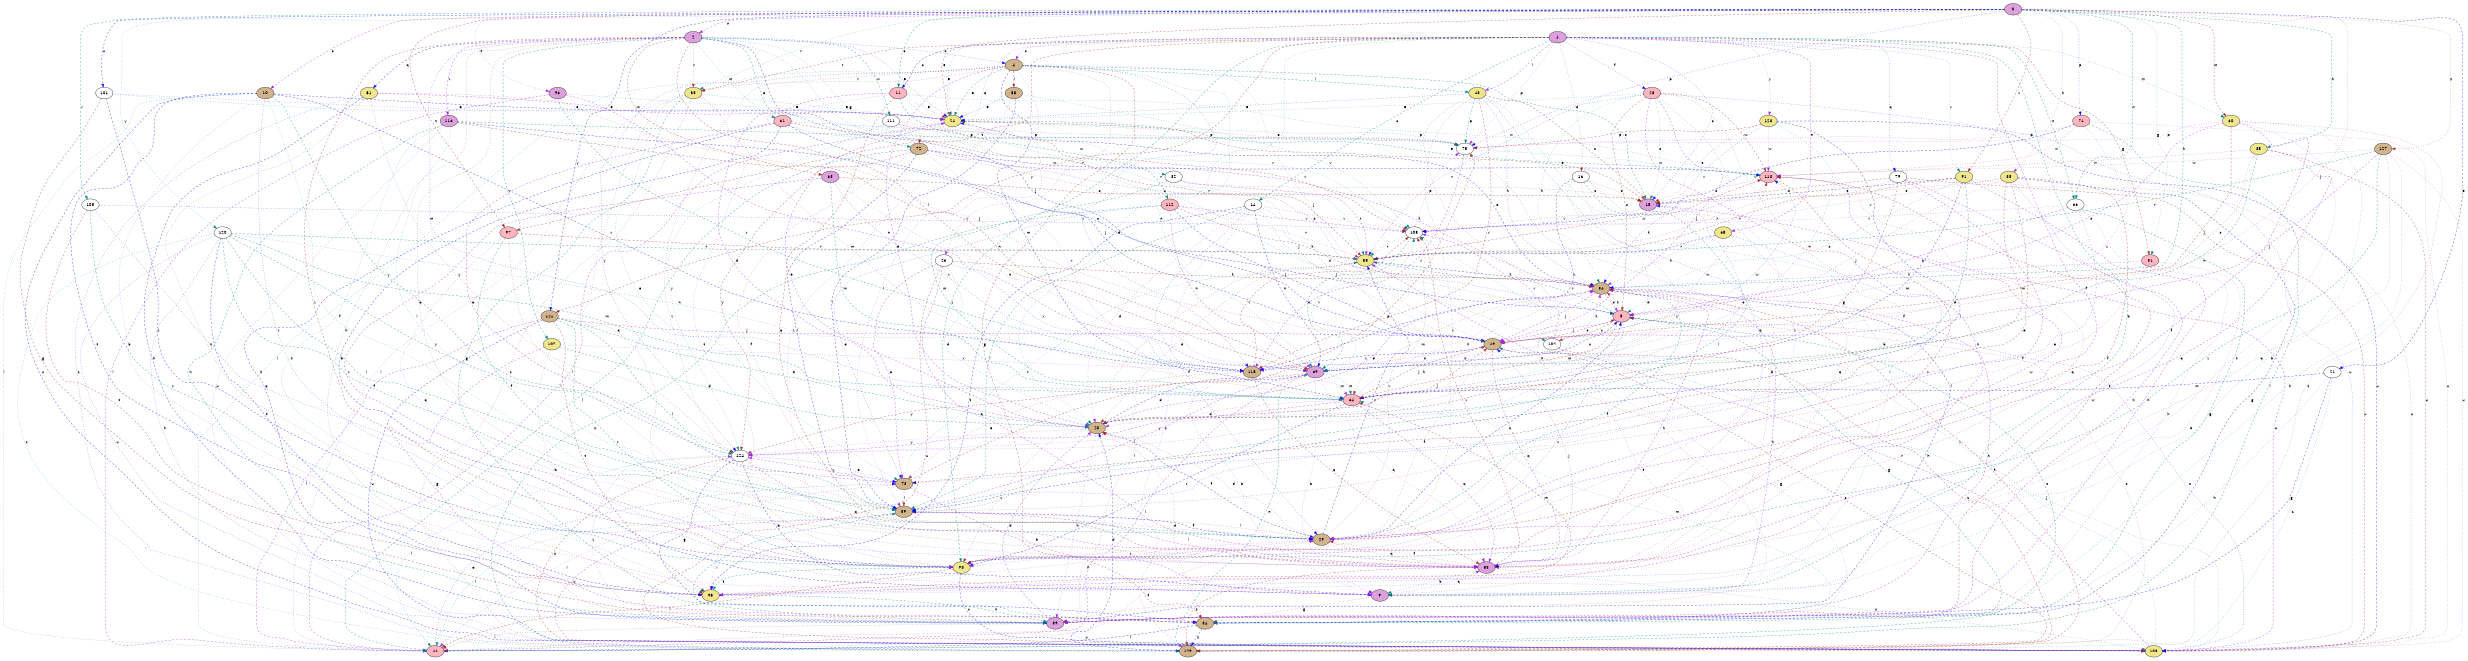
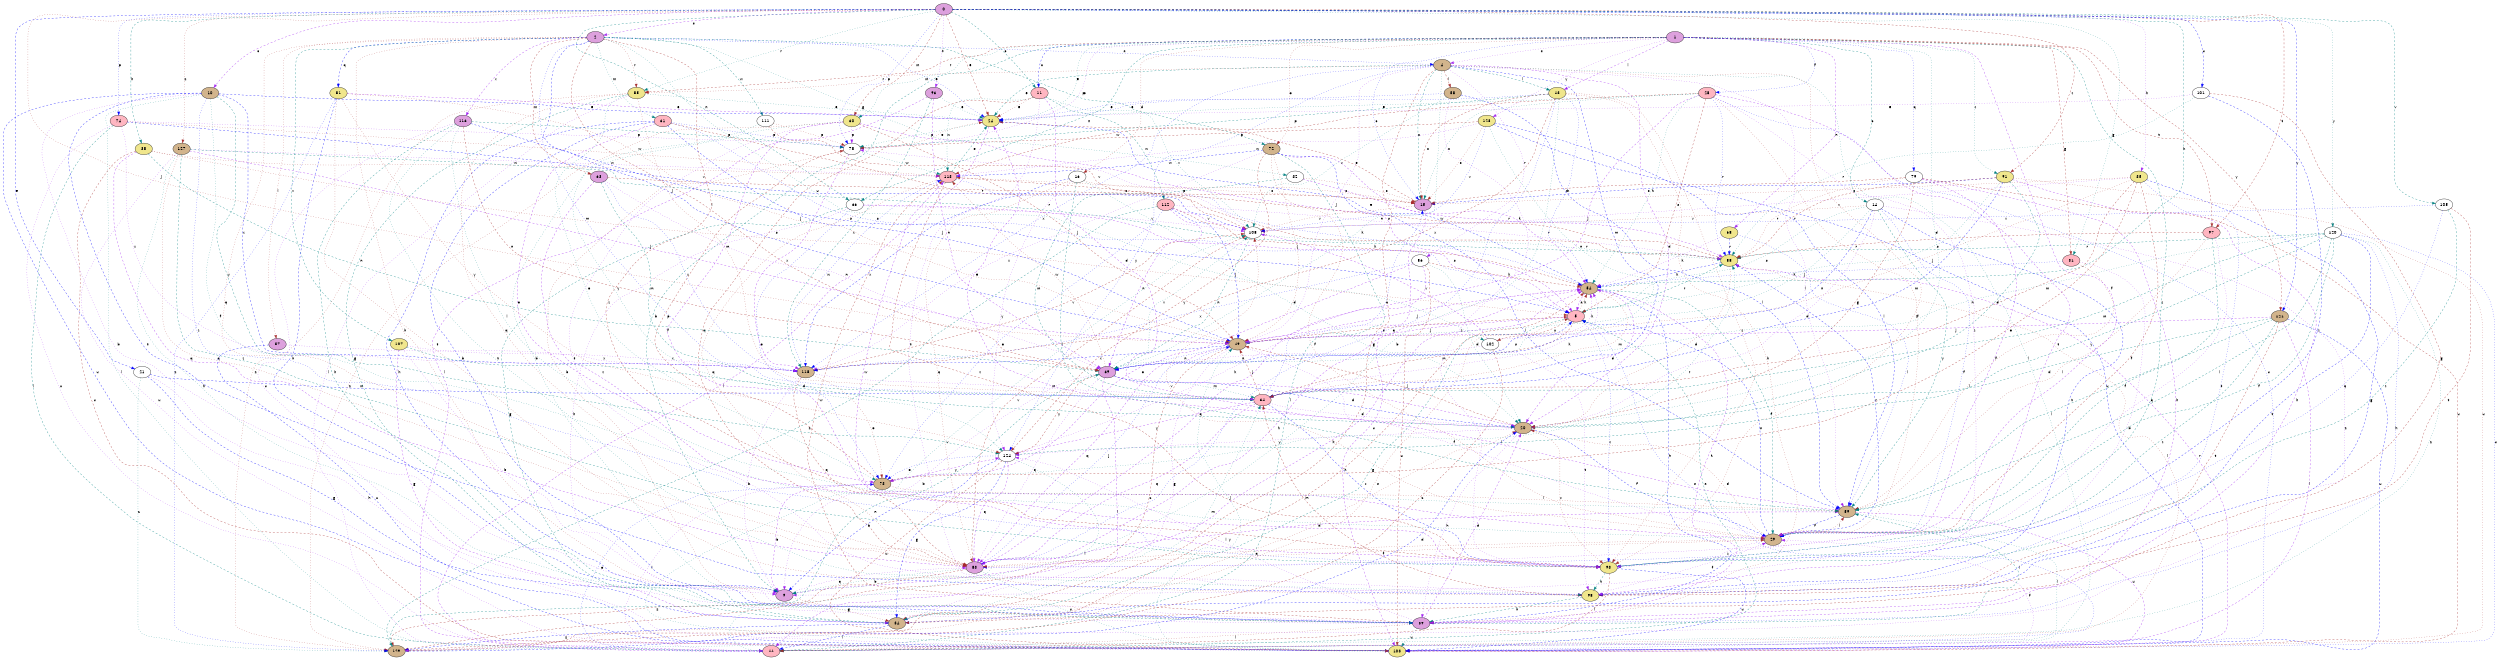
  strict digraph {
    fontname=Lato
    node [fillcolor=tan fontname=Lato style=filled]
    edge [color=brown fontname=Lato style=dashed]
    0 [fillcolor=plum]
    2 [fillcolor=plum]
    10
    11 [fillcolor=lightpink]
    21 [fillcolor=white]
    24 [fillcolor=khaki]
    31 [fillcolor=lightpink]
    35 [fillcolor=khaki]
    38 [fillcolor=khaki]
    49
    54
    60 [fillcolor=khaki]
    66 [fillcolor=white]
    74 [fillcolor=lightpink]
    78 [fillcolor=white]
    85 [fillcolor=khaki]
    91 [fillcolor=khaki]
    96 [fillcolor=plum]
    97 [fillcolor=lightpink]
    101 [fillcolor=white]
    105 [fillcolor=white]
    120 [fillcolor=white]
    121
    127
    4
    72
    93 [fillcolor=khaki]
    32 [fillcolor=white]
    39 [fillcolor=plum]
+   57 [fillcolor=plum]
    61 [fillcolor=lightpink]
    63 [fillcolor=plum]
    64 [fillcolor=lightpink]
    69 [fillcolor=plum]
    81 [fillcolor=khaki]
    83 [fillcolor=plum]
    102 [fillcolor=white]
    107 [fillcolor=khaki]
    111 [fillcolor=white]
    116 [fillcolor=plum]
    9 [fillcolor=plum]
    29
    44 [fillcolor=lightpink]
    118
    124 [fillcolor=white]
    98 [fillcolor=khaki]
    103 [fillcolor=khaki]
    20
    108 [fillcolor=white]
    112 [fillcolor=lightpink]
    113 [fillcolor=lightpink]
    34
    129
    59
    15 [fillcolor=plum]
    73
    5 [fillcolor=lightpink]
    88 [fillcolor=khaki]
    1 [fillcolor=plum]
    14 [fillcolor=white]
    16 [fillcolor=white]
    28 [fillcolor=lightpink]
    43 [fillcolor=khaki]
    68 [fillcolor=khaki]
    79 [fillcolor=white]
    123 [fillcolor=khaki]
    58
-   86 [fillcolor=white label=26]
+   86 [fillcolor=white]
    0 -> 2 [color=purple label=a]
    0 -> 10 [color=purple label=c]
    0 -> 11 [color=teal label=c]
    0 -> 21 [color=blue label=e]
    0 -> 24 [label=e]
    0 -> 31 [color=teal label=g style=dotted]
    0 -> 35 [color=purple label=h style=dotted]
    0 -> 38 [color=teal label=h]
    0 -> 49 [label=j style=dotted]
    0 -> 54 [color=teal label=k]
    0 -> 60 [label=m]
    0 -> 66 [color=teal label=n]
    0 -> 74 [color=blue label=p style=dotted]
    0 -> 78 [color=blue label=p style=dotted]
    0 -> 85 [color=teal label=r style=dotted]
    0 -> 91 [label=s]
    0 -> 96 [color=purple label=t style=dotted]
    0 -> 97 [label=t]
    0 -> 101 [color=blue label=u]
    0 -> 105 [color=teal label=v]
    0 -> 120 [color=teal label=y style=dotted]
    0 -> 121 [color=blue label=y]
    0 -> 127 [label=z style=dotted]
    2 -> 24 [color=blue label=e style=dotted]
    2 -> 49 [color=blue label=j]
    2 -> 85 [label=r style=dotted]
    2 -> 4 [color=blue label=a style=dotted]
    2 -> 72 [color=teal label=o]
    2 -> 93 [label=s]
    2 -> 32 [color=teal label=g style=dotted]
    2 -> 39 [label=h style=dotted]
+   2 -> 57 [label=l style=dotted]
    2 -> 61 [color=teal label=m style=dotted]
    2 -> 63 [label=m]
    2 -> 64 [color=blue label=m style=dotted]
    2 -> 69 [label=l]
    2 -> 81 [color=blue label=q]
    2 -> 83 [label=q style=dotted]
    2 -> 102 [color=teal label=u style=dotted]
    2 -> 107 [color=teal label=v]
    2 -> 111 [color=teal label=w]
    2 -> 116 [color=purple label=x]
    10 -> 24 [color=blue label=e]
    10 -> 93 [color=blue label=s style=dotted]
    10 -> 9 [color=purple label=b style=dotted]
    10 -> 29 [color=teal label=f style=dotted]
    10 -> 44 [color=teal label=i style=dotted]
    10 -> 118 [color=blue label=x]
    10 -> 124 [color=teal label=y]
    10 -> 98 [color=blue label=t]
    10 -> 103 [color=blue label=u]
    11 -> 24 [label=e style=dotted]
    11 -> 83 [label=q]
    11 -> 98 [color=purple label=t style=dotted]
    11 -> 20 [color=purple label=d]
    11 -> 108 [color=teal label=v style=dotted]
    11 -> 112 [color=teal label=w]
    11 -> 113 [color=teal label=w style=dotted]
    21 -> 39 [color=purple label=h style=dotted]
    21 -> 64 [color=blue label=m]
    21 -> 34 [color=blue label=g]
    21 -> 129 [color=teal label=z style=dotted]
    24 -> 78 [color=teal label=p style=dotted]
    24 -> 44 [color=purple label=i]
    31 -> 54 [color=blue label=k style=dotted]
    31 -> 9 [color=purple label=b style=dotted]
    31 -> 59 [label=l style=dotted]
    35 -> 49 [label=j style=dotted]
    35 -> 64 [label=m]
    35 -> 29 [label=f]
    35 -> 98 [color=blue label=t style=dotted]
    35 -> 108 [color=purple label=v style=dotted]
    35 -> 34 [color=blue label=g]
    35 -> 15 [label=c style=dotted]
    35 -> 73 [label=o]
    38 -> 69 [color=teal label=n]
    38 -> 83 [color=purple label=q]
    38 -> 103 [label=u]
    38 -> 113 [label=w style=dotted]
    38 -> 5 [label=a style=dotted]
    49 -> 69 [color=blue label=n style=dotted]
    49 -> 83 [color=purple label=q]
    49 -> 29 [color=purple label=f style=dotted]
    49 -> 118 [color=blue label=x]
    49 -> 34 [color=purple label=g style=dotted]
    49 -> 129 [label=z]
    49 -> 5 [label=a]
    54 -> 24 [color=blue label=e]
    54 -> 49 [color=purple label=j]
    54 -> 39 [color=blue label=h]
    54 -> 64 [label=m style=dotted]
    54 -> 29 [color=teal label=f]
    54 -> 20 [color=purple label=d]
    54 -> 5 [color=purple label=a]
    60 -> 49 [label=j]
    60 -> 78 [color=purple label=p style=dotted]
    60 -> 9 [color=teal label=b style=dotted]
    60 -> 29 [color=purple label=f]
    60 -> 98 [color=purple label=t style=dotted]
    60 -> 129 [label=z style=dotted]
    60 -> 5 [color=purple label=a]
    66 -> 39 [color=purple label=h style=dotted]
    66 -> 108 [color=purple label=v style=dotted]
    66 -> 34 [color=teal label=g]
    66 -> 73 [color=blue label=o style=dotted]
    66 -> 5 [color=purple label=a]
    74 -> 78 [color=purple label=p style=dotted]
    74 -> 44 [color=teal label=i]
    74 -> 118 [color=purple label=x style=dotted]
    74 -> 103 [color=purple label=u style=dotted]
    74 -> 108 [color=blue label=v]
    74 -> 113 [label=w style=dotted]
    78 -> 24 [label=e style=dotted]
    78 -> 9 [label=b style=dotted]
    78 -> 118 [color=purple label=x]
    78 -> 113 [color=teal label=w style=dotted]
    85 -> 24 [color=teal label=e style=dotted]
    85 -> 64 [label=m style=dotted]
    85 -> 83 [label=q style=dotted]
    85 -> 44 [color=purple label=i style=dotted]
    85 -> 34 [color=teal label=g]
    85 -> 129 [label=z style=dotted]
    85 -> 73 [color=teal label=o style=dotted]
    91 -> 39 [color=purple label=h]
    91 -> 64 [color=blue label=m]
    91 -> 103 [label=u style=dotted]
    91 -> 20 [color=teal label=d]
    91 -> 15 [color=blue label=c]
    91 -> 5 [color=teal label=a style=dotted]
    91 -> 88 [label=r]
    96 -> 24 [color=teal label=e style=dotted]
    96 -> 69 [color=purple label=n]
    96 -> 44 [color=purple label=i]
    96 -> 118 [color=teal label=x]
    97 -> 83 [color=purple label=q style=dotted]
    97 -> 29 [color=teal label=f]
    97 -> 59 [label=l style=dotted]
    97 -> 88 [label=r]
    101 -> 24 [color=purple label=e style=dotted]
    101 -> 93 [color=blue label=s]
    101 -> 34 [label=g]
    101 -> 88 [color=teal label=r style=dotted]
    105 -> 93 [color=teal label=s]
    105 -> 83 [color=blue label=q style=dotted]
    105 -> 98 [label=t]
    105 -> 108 [color=blue label=v style=dotted]
    120 -> 39 [color=blue label=h style=dotted]
    120 -> 64 [color=teal label=m]
    120 -> 69 [color=teal label=n style=dotted]
    120 -> 29 [color=teal label=f]
    120 -> 124 [color=teal label=y]
    120 -> 98 [color=blue label=t]
    120 -> 103 [color=blue label=u style=dotted]
    120 -> 129 [color=teal label=z style=dotted]
    120 -> 59 [color=teal label=l]
    120 -> 88 [color=teal label=r]
    121 -> 49 [color=purple label=j]
    121 -> 93 [color=teal label=s]
    121 -> 44 [color=purple label=i]
    121 -> 98 [label=t]
    121 -> 103 [color=blue label=u]
    121 -> 20 [color=teal label=d]
    121 -> 59 [color=teal label=l]
    127 -> 49 [color=purple label=j]
    127 -> 93 [color=teal label=s]
    127 -> 39 [color=teal label=h style=dotted]
    127 -> 83 [label=q style=dotted]
    127 -> 103 [color=purple label=u style=dotted]
    127 -> 113 [color=purple label=w style=dotted]
    127 -> 88 [color=teal label=r]
    4 -> 24 [color=teal label=e]
    4 -> 49 [color=purple label=j style=dotted]
    4 -> 85 [label=r style=dotted]
    4 -> 93 [label=s style=dotted]
    4 -> 64 [color=blue label=m]
    4 -> 69 [color=teal label=n style=dotted]
    4 -> 44 [color=teal label=i style=dotted]
    4 -> 118 [color=blue label=x style=dotted]
    4 -> 124 [color=blue label=y style=dotted]
    4 -> 20 [color=purple label=d]
    4 -> 34 [label=g]
    4 -> 59 [color=purple label=l style=dotted]
    4 -> 15 [color=teal label=c]
    4 -> 43 [color=teal label=i]
    4 -> 58 [label=l]
    4 -> 86 [color=purple label=r style=dotted]
    72 -> 49 [label=j style=dotted]
    72 -> 54 [color=purple label=k]
    72 -> 29 [label=f style=dotted]
    72 -> 44 [color=teal label=i]
    72 -> 118 [color=purple label=x style=dotted]
    72 -> 124 [label=y]
    72 -> 113 [color=blue label=w]
    72 -> 59 [color=blue label=l]
    93 -> 44 [label=i]
    93 -> 98 [color=teal label=t]
    93 -> 103 [color=blue label=u]
    93 -> 113 [color=purple label=w]
    32 -> 64 [color=teal label=m]
    32 -> 15 [label=c style=dotted]
    32 -> 88 [color=purple label=r]
    39 -> 54 [color=purple label=k]
    39 -> 44 [label=i style=dotted]
    39 -> 124 [color=purple label=y style=dotted]
    39 -> 103 [color=teal label=u style=dotted]
    39 -> 20 [color=purple label=d]
    39 -> 113 [label=w]
    39 -> 59 [color=teal label=l]
+   57 -> 118 [color=purple label=x style=dotted]
+   57 -> 103 [color=blue label=u]
    61 -> 49 [color=blue label=j]
    61 -> 78 [color=blue label=p style=dotted]
    61 -> 39 [color=blue label=h]
    61 -> 9 [color=blue label=b]
    61 -> 73 [color=purple label=o]
    61 -> 5 [color=blue label=a style=dotted]
    61 -> 88 [label=r]
    63 -> 93 [color=purple label=s]
    63 -> 64 [color=teal label=m]
    63 -> 69 [color=purple label=n style=dotted]
    63 -> 118 [color=blue label=x style=dotted]
    63 -> 15 [label=c]
    64 -> 49 [label=j]
    64 -> 54 [color=purple label=k style=dotted]
    64 -> 93 [color=blue label=s]
    64 -> 83 [color=purple label=q]
    64 -> 124 [color=purple label=y]
    64 -> 20 [color=purple label=d style=dotted]
    64 -> 15 [color=blue label=c style=dotted]
    69 -> 64 [color=teal label=m style=dotted]
    69 -> 83 [color=purple label=q style=dotted]
    69 -> 9 [color=purple label=b style=dotted]
    69 -> 44 [color=purple label=i]
    69 -> 124 [label=y]
    69 -> 20 [color=blue label=d]
    69 -> 108 [color=teal label=v style=dotted]
    69 -> 113 [label=w style=dotted]
    69 -> 59 [color=purple label=l]
    69 -> 5 [color=blue label=a]
    81 -> 24 [color=purple label=e]
    81 -> 49 [label=j style=dotted]
    81 -> 39 [color=blue label=h]
    81 -> 124 [label=y style=dotted]
    81 -> 98 [label=t style=dotted]
    81 -> 129 [color=blue label=z style=dotted]
    83 -> 49 [color=blue label=j style=dotted]
    83 -> 54 [color=purple label=k]
    83 -> 9 [color=teal label=b style=dotted]
    83 -> 29 [label=f style=dotted]
    83 -> 103 [color=teal label=u style=dotted]
    83 -> 108 [label=v]
    83 -> 129 [label=z]
    83 -> 59 [color=purple label=l]
    102 -> 54 [color=purple label=k style=dotted]
    102 -> 69 [color=purple label=n style=dotted]
    102 -> 98 [color=purple label=t style=dotted]
    102 -> 108 [color=purple label=v]
    102 -> 129 [label=z]
    107 -> 9 [color=purple label=b style=dotted]
    107 -> 118 [color=purple label=x style=dotted]
    107 -> 20 [color=teal label=d]
    107 -> 34 [color=purple label=g]
    111 -> 78 [label=p style=dotted]
    111 -> 124 [color=teal label=y style=dotted]
    111 -> 108 [label=v]
    116 -> 78 [color=teal label=p]
    116 -> 39 [color=teal label=h]
    116 -> 69 [label=n]
    116 -> 98 [color=teal label=t style=dotted]
    116 -> 103 [color=purple label=u style=dotted]
    116 -> 59 [color=teal label=l style=dotted]
    116 -> 5 [color=blue label=a]
    9 -> 54 [color=purple label=k]
    9 -> 83 [color=purple label=q style=dotted]
    9 -> 34 [label=g style=dotted]
    29 -> 93 [color=purple label=s style=dotted]
    29 -> 83 [label=q style=dotted]
    29 -> 20 [label=d style=dotted]
    29 -> 108 [label=v style=dotted]
    29 -> 59 [label=l style=dotted]
    29 -> 5 [color=blue label=a]
    29 -> 88 [color=blue label=r]
    44 -> 29 [color=purple label=f style=dotted]
    44 -> 73 [color=blue label=o style=dotted]
    44 -> 5 [color=teal label=a]
    118 -> 64 [color=purple label=m style=dotted]
    118 -> 83 [label=q]
    118 -> 9 [color=purple label=b style=dotted]
    118 -> 108 [label=v]
    118 -> 113 [color=blue label=w style=dotted]
    118 -> 73 [label=o style=dotted]
    124 -> 54 [color=purple label=k style=dotted]
    124 -> 83 [color=purple label=q]
    124 -> 9 [color=blue label=b]
    124 -> 44 [color=teal label=i style=dotted]
    124 -> 103 [label=u]
    124 -> 34 [color=blue label=g]
    124 -> 73 [color=blue label=o style=dotted]
    98 -> 39 [color=teal label=h]
    98 -> 64 [label=m]
    98 -> 29 [color=purple label=f style=dotted]
    103 -> 49 [color=teal label=j style=dotted]
    103 -> 108 [color=teal label=v style=dotted]
    103 -> 5 [color=blue label=a style=dotted]
    103 -> 88 [color=purple label=r]
    20 -> 24 [color=purple label=e]
    20 -> 49 [label=j]
    20 -> 93 [label=s style=dotted]
    20 -> 39 [color=purple label=h style=dotted]
    20 -> 29 [color=blue label=f]
    20 -> 124 [color=purple label=y style=dotted]
    108 -> 78 [color=purple label=p style=dotted]
    108 -> 69 [color=teal label=n]
    108 -> 88 [color=teal label=r style=dotted]
    112 -> 49 [color=blue label=j]
    112 -> 54 [label=k]
    112 -> 69 [color=purple label=n]
    112 -> 108 [color=purple label=v]
    112 -> 129 [color=teal label=z]
    112 -> 73 [color=blue label=o style=dotted]
    112 -> 88 [color=purple label=r style=dotted]
    113 -> 24 [color=teal label=e]
    113 -> 54 [color=blue label=k style=dotted]
    113 -> 93 [label=s]
    113 -> 83 [label=q style=dotted]
    113 -> 15 [label=c style=dotted]
    34 -> 64 [color=teal label=m style=dotted]
    34 -> 44 [color=blue label=i]
    34 -> 20 [label=d style=dotted]
    34 -> 129 [color=blue label=z]
    129 -> 54 [label=k]
    129 -> 69 [color=teal label=n]
    129 -> 20 [color=blue label=d]
    129 -> 5 [label=a style=dotted]
    59 -> 29 [color=blue label=f]
    59 -> 44 [color=teal label=i style=dotted]
    59 -> 103 [color=purple label=u]
    15 -> 24 [label=e]
    15 -> 103 [color=purple label=u]
    15 -> 108 [label=v style=dotted]
    73 -> 78 [label=p]
    73 -> 9 [color=purple label=b]
    73 -> 44 [color=purple label=i style=dotted]
    73 -> 124 [color=purple label=y]
    73 -> 59 [label=l style=dotted]
    73 -> 88 [color=teal label=r style=dotted]
    5 -> 49 [color=purple label=j]
    5 -> 54 [label=k style=dotted]
    5 -> 93 [color=blue label=s style=dotted]
    5 -> 64 [label=m]
    5 -> 102 [label=u]
    5 -> 34 [color=teal label=g]
    5 -> 88 [color=teal label=r]
    88 -> 54 [color=blue label=k]
    88 -> 44 [label=i style=dotted]
    88 -> 20 [label=d style=dotted]
    88 -> 113 [label=w]
    1 -> 11 [color=blue label=c]
    1 -> 24 [color=teal label=e style=dotted]
    1 -> 31 [label=g]
    1 -> 60 [color=teal label=m style=dotted]
    1 -> 66 [color=teal label=n]
    1 -> 78 [color=purple label=p style=dotted]
    1 -> 85 [label=r]
    1 -> 91 [color=teal label=s style=dotted]
    1 -> 97 [label=t]
    1 -> 121 [label=y]
    1 -> 4 [color=purple label=a style=dotted]
    1 -> 72 [label=o style=dotted]
    1 -> 93 [color=teal label=s]
    1 -> 9 [color=teal label=b]
    1 -> 29 [color=purple label=f]
    1 -> 20 [color=teal label=d style=dotted]
    1 -> 15 [color=blue label=c style=dotted]
    1 -> 14 [color=teal label=c]
    1 -> 16 [label=d style=dotted]
    1 -> 28 [color=blue label=f style=dotted]
    1 -> 43 [color=purple label=i]
    1 -> 68 [color=purple label=n]
    1 -> 79 [color=blue label=q style=dotted]
    1 -> 123 [color=purple label=y style=dotted]
    14 -> 49 [color=teal label=j style=dotted]
    14 -> 69 [color=blue label=n]
    14 -> 29 [color=blue label=f style=dotted]
    14 -> 98 [color=blue label=t]
    14 -> 20 [color=purple label=d style=dotted]
    14 -> 108 [label=v style=dotted]
    14 -> 129 [color=purple label=z style=dotted]
-   14 -> 59 [color=teal label=l]
+   14 -> 59 [color=teal label=y]
    14 -> 5 [color=teal label=a style=dotted]
    16 -> 83 [label=q style=dotted]
    16 -> 118 [color=blue label=x]
    16 -> 124 [color=purple label=y style=dotted]
    16 -> 20 [color=teal label=d style=dotted]
    16 -> 59 [color=teal label=l]
    16 -> 15 [label=c style=dotted]
    28 -> 24 [color=teal label=e style=dotted]
    28 -> 49 [color=purple label=j]
    28 -> 54 [color=teal label=k style=dotted]
    28 -> 93 [color=purple label=s style=dotted]
    28 -> 29 [label=f style=dotted]
    28 -> 98 [color=purple label=t]
    28 -> 103 [color=blue label=u style=dotted]
    28 -> 113 [label=w]
    28 -> 15 [color=teal label=c style=dotted]
    28 -> 5 [label=a]
    28 -> 88 [color=blue label=r style=dotted]
    43 -> 24 [color=blue label=e style=dotted]
    43 -> 54 [color=blue label=k style=dotted]
    43 -> 78 [color=teal label=p]
    43 -> 93 [label=s style=dotted]
    43 -> 39 [label=h style=dotted]
    43 -> 83 [color=blue label=q style=dotted]
    43 -> 9 [color=teal label=b style=dotted]
    43 -> 118 [label=x]
    43 -> 15 [label=c]
    68 -> 54 [color=purple label=k style=dotted]
    68 -> 59 [color=blue label=l style=dotted]
    68 -> 88 [color=blue label=r]
    79 -> 39 [color=purple label=h]
    79 -> 29 [color=purple label=f]
    79 -> 103 [label=u]
    79 -> 20 [label=g]
    79 -> 15 [label=c]
    79 -> 88 [label=r style=dotted]
    123 -> 78 [label=p]
    123 -> 69 [color=teal label=n style=dotted]
    123 -> 103 [color=blue label=u]
    123 -> 108 [color=blue label=v style=dotted]
    123 -> 113 [color=purple label=w style=dotted]
    123 -> 59 [color=blue label=l]
    123 -> 15 [label=c style=dotted]
    58 -> 24 [color=blue label=e style=dotted]
    58 -> 93 [color=purple label=s style=dotted]
    58 -> 108 [color=teal label=v style=dotted]
    58 -> 59 [color=blue label=l]
    86 -> 54 [label=k]
    86 -> 83 [color=purple label=q]
    86 -> 118 [color=blue label=x style=dotted]
    86 -> 103 [label=u]
    86 -> 20 [color=teal label=d style=dotted]
    86 -> 73 [color=purple label=o]
  }
